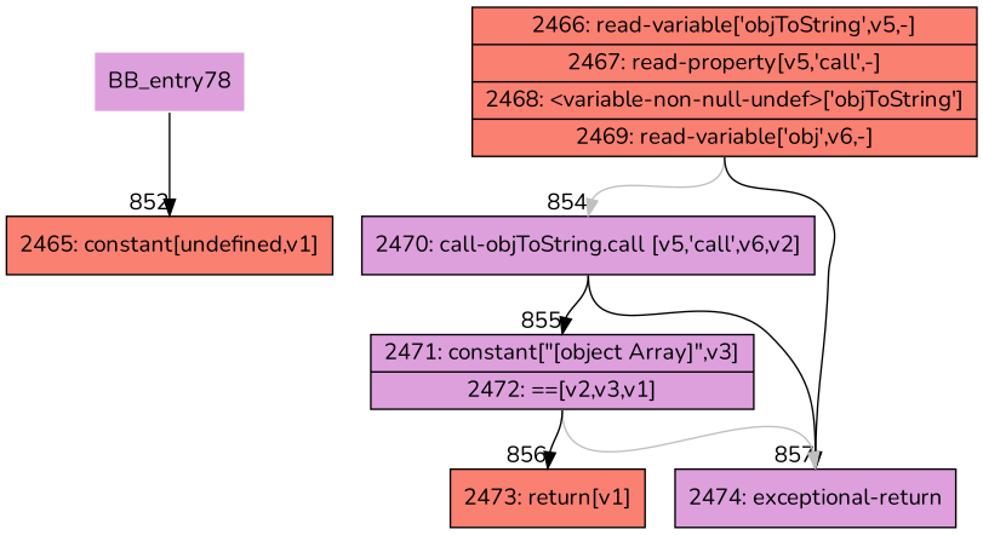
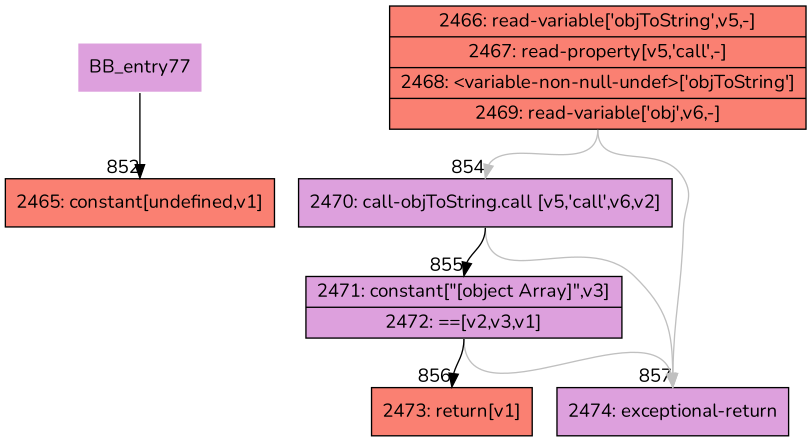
  digraph {
    fontname=Nunito
    rankdir=TD
    node [fillcolor=plum fontname=Nunito shape=record style=filled]
    edge [fontname=Nunito headport=n tailport=s color=gray]
-   BB_entry78 [shape=none]
+   BB_entry78 [shape=none label=BB_entry77]
    n2 [fillcolor=salmon label="{2465: constant[undefined,v1]}"]
    n3 [fillcolor=salmon label="{2466: read-variable['objToString',v5,-]|2467: read-property[v5,'call',-]|2468: \<variable-non-null-undef\>['objToString']|2469: read-variable['obj',v6,-]}"]
    n4 [label="{2470: call-objToString.call [v5,'call',v6,v2]}"]
    n5 [label="{2474: exceptional-return}"]
    n6 [label="{2471: constant[\"[object Array]\",v3]|2472: ==[v2,v3,v1]}"]
    n7 [fillcolor=salmon label="{2473: return[v1]}"]
    BB_entry78 -> n2 [headlabel="    852" color=""]
    n3 -> n4 [headlabel="      854"]
-   n3 -> n5 [color=black headlabel="      857"]
-   n4 -> n5 [color=black]
+   n3 -> n5 [headlabel="      857"]
+   n4 -> n5
    n4 -> n6 [headlabel="      855" color=""]
    n6 -> n5
    n6 -> n7 [headlabel="      856" color=""]
  }
